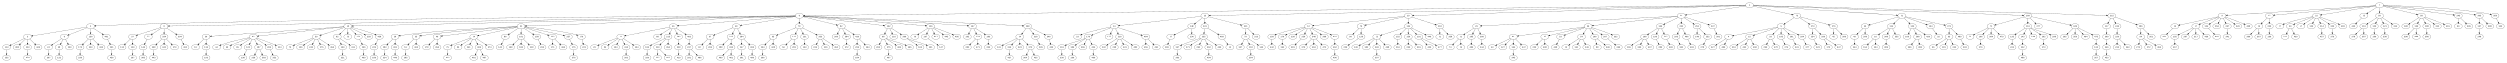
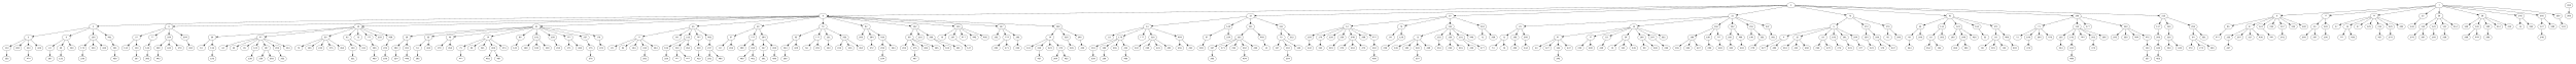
  digraph {
    fontname="Liberation Mono"
    node [fontname="Liberation Mono"]
    edge [fontname="Liberation Mono"]
    1
    0
    13
    19
    21
    73
    81
    109
    215
    2
    8
    18
    31
    46
    48
    78
    82
    102
    126
    167
    258
    14
    148
    231
    311
    12
    76
    134
    218
    29
    36
    166
    202
    251
    337
    5
    273
    276
    55
    114
    123
    194
    371
    71
    110
    277
    349
    117
    246
    286
    3
    6
    130
    401
    7
    9
    17
    22
    25
    50
    58
    245
    305
    350
    37
    77
    334
    394
    30
    42
    59
    62
    63
    172
    259
    458
    28
    35
    40
    64
    80
    101
    158
    222
    257
    279
    11
    68
    213
    242
    402
    67
    212
    284
    65
    111
    131
    353
    260
    384
    410
    98
    116
    396
    66
    197
    417
    445
    495
    162
    174
    183
    34
    318
    340
    23
    176
    177
    210
    484
    87
    234
    235
    469
    79
    313
    150
    170
    228
    250
    348
    368
    422
    90
    128
    52
    152
    156
    191
    449
    91
    358
    61
    185
    268
    41
    47
    53
    54
    100
    207
    332
    198
    199
    217
    293
    466
    140
    252
    391
    4
    15
    33
    105
    261
    294
    254
    339
    45
    399
    49
    206
    16
    306
    355
    169
    208
    420
    32
    93
    489
    72
    106
    304
    479
    135
    143
    144
    262
    298
    295
    359
    404
    475
    309
    220
    94
    351
    113
    382
    423
    426
    24
    38
    239
    173
    329
    433
    201
    86
    97
    124
    253
    267
    326
    408
    26
    209
    27
    39
    57
    125
    214
    325
    483
    440
    119
    120
    121
    314
    108
    139
    188
    312
    415
    99
    395
    137
    388
    103
    112
    129
    146
    308
    342
    470
    492
    10
    115
    44
    69
    95
    122
    187
    269
    414
    70
    136
    240
    275
    456
    159
    411
    296
    225
    283
    301
    51
    403
    178
    356
    75
    85
    241
    369
    374
    142
    168
    180
    418
    203
    171
    406
    175
    221
    20
    84
    104
    413
    454
    195
    219
    354
    328
    237
    92
    265
    288
    333
    247
    303
    204
    428
    56
    281
    153
    319
    416
    452
    372
    299
    464
    263
    375
    405
    465
    163
    451
    147
    282
    471
    200
    141
    316
    323
    373
    205
    429
    161
    186
    365
    424
    232
    238
    431
    482
    455
    491
    280
    157
    271
    292
    362
    430
    60
    107
    118
    145
    442
    192
    381
    370
    463
    472
    462
    226
    149
    182
    300
    438
    216
    230
    315
    425
    477
    74
    89
    485
    244
    43
    127
    164
    447
    229
    498
    448
    83
    151
    249
    88
    336
    266
    165
    335
    497
    289
    400
    302
    493
    278
    327
    480
    310
    432
    468
    290
    478
    274
    331
    377
    223
    179
    n403 [label=647]
    344
    154
    434
    389
    366
    380
    96
    181
    243
    393
    476
    224
    322
    473
    133
    346
    233
    343
    270
    272
    459
    255
    474
    307
    132
    236
    450
    421
    155
    287
    317
    436
    441
    341
    360
    367
    196
    211
    439
    457
    379
    378
    387
    160
    338
    398
    444
    386
    248
    297
    385
    443
    193
    138
    256
    383
    352
    321
    499
    189
    324
    446
    285
    412
    481
    487
    376
    392
    320
    227
    427
    419
    291
    486
    409
    461
    361
    490
    390
    184
    407
    437
    364
    435
    330
    190
    460
    363
    494
    264
    496
    397
    345
    488
    357
    453
    467
    1 -> 0
    1 -> 13
    1 -> 19
    1 -> 21
    1 -> 73
    1 -> 81
    1 -> 109
    1 -> 215
    0 -> 2
    0 -> 8
    0 -> 18
    0 -> 31
    0 -> 46
    0 -> 48
    0 -> 78
    0 -> 82
    0 -> 102
    0 -> 126
    0 -> 167
    0 -> 258
    13 -> 14
    13 -> 148
    13 -> 231
    13 -> 311
    19 -> 12
    19 -> 76
    19 -> 134
    19 -> 218
    21 -> 29
    21 -> 36
    21 -> 166
    21 -> 202
    21 -> 251
    21 -> 337
    73 -> 5
    73 -> 273
    73 -> 276
    81 -> 55
    81 -> 114
    81 -> 123
    81 -> 194
    81 -> 371
    109 -> 71
    109 -> 110
    109 -> 277
    109 -> 349
    215 -> 117
    215 -> 246
    215 -> 286
    2 -> 3
    2 -> 6
    2 -> 130
    2 -> 401
    8 -> 37
    8 -> 77
    8 -> 334
    8 -> 394
    18 -> 30
    18 -> 42
    18 -> 59
    18 -> 62
    18 -> 63
    18 -> 172
    18 -> 259
    18 -> 458
    31 -> 28
    31 -> 35
    31 -> 40
    31 -> 64
    31 -> 80
    31 -> 101
    31 -> 158
    31 -> 222
    31 -> 257
    31 -> 279
    46 -> 11
    46 -> 68
    46 -> 213
    46 -> 242
    46 -> 402
    48 -> 67
    48 -> 212
    48 -> 284
    78 -> 65
    78 -> 111
    78 -> 131
    78 -> 353
    82 -> 260
    82 -> 384
    82 -> 410
    102 -> 98
    102 -> 116
    102 -> 396
    126 -> 66
    126 -> 197
    126 -> 417
    126 -> 445
    126 -> 495
    167 -> 162
    167 -> 174
    167 -> 183
    258 -> 34
    258 -> 318
    258 -> 340
    14 -> 23
    14 -> 176
    14 -> 177
    14 -> 210
    14 -> 484
    148 -> 87
    148 -> 234
    231 -> 235
    231 -> 469
    311 -> 79
    311 -> 313
    12 -> 150
    12 -> 170
    12 -> 228
    12 -> 250
    12 -> 348
    12 -> 368
    12 -> 422
    76 -> 90
    76 -> 128
    134 -> 52
    134 -> 152
    134 -> 156
    134 -> 191
    134 -> 449
    218 -> 91
    218 -> 358
    29 -> 61
    29 -> 185
    29 -> 268
    36 -> 41
    36 -> 47
    36 -> 53
    36 -> 54
    36 -> 100
    36 -> 207
    36 -> 332
    166 -> 198
    166 -> 199
    166 -> 217
    202 -> 293
    202 -> 466
    251 -> 140
    251 -> 252
    337 -> 391
    5 -> 4
    5 -> 15
    5 -> 33
    5 -> 105
    5 -> 261
    5 -> 294
    273 -> 254
    273 -> 339
    276 -> 45
    276 -> 399
    55 -> 49
    55 -> 206
    114 -> 16
-   114 -> 306
    114 -> 355
    123 -> 169
    123 -> 208
    123 -> 420
    194 -> 32
    371 -> 93
    371 -> 489
    71 -> 72
    71 -> 106
    71 -> 304
    71 -> 479
    110 -> 135
    110 -> 143
    110 -> 144
    110 -> 262
    110 -> 298
    349 -> 295
    349 -> 359
    349 -> 404
    349 -> 475
    117 -> 309
    246 -> 220
    286 -> 94
    286 -> 351
    3 -> 113
    3 -> 382
    3 -> 423
    3 -> 426
    6 -> 24
    6 -> 38
    6 -> 239
    130 -> 173
    130 -> 329
    130 -> 433
    401 -> 201
    7 -> 9
    7 -> 17
    7 -> 22
    7 -> 25
    7 -> 50
    7 -> 58
    7 -> 245
    7 -> 305
    7 -> 350
    9 -> 86
    9 -> 97
    9 -> 124
    9 -> 253
    9 -> 267
    9 -> 326
    9 -> 408
    17 -> 26
    17 -> 209
    22 -> 27
    22 -> 39
    22 -> 57
    22 -> 125
    22 -> 214
    22 -> 325
    22 -> 483
    25 -> 440
    50 -> 119
    50 -> 120
    50 -> 121
    50 -> 314
    58 -> 108
    58 -> 139
    58 -> 188
    58 -> 312
    58 -> 415
    245 -> 99
    245 -> 395
    305 -> 137
    305 -> 388
    350 -> 103
    37 -> 112
    37 -> 129
    77 -> 146
    334 -> 308
    334 -> 342
    334 -> 470
    394 -> 492
    30 -> 10
    30 -> 115
    42 -> 44
    42 -> 69
    42 -> 95
    42 -> 122
    42 -> 187
    42 -> 269
    42 -> 414
    59 -> 70
    59 -> 136
    59 -> 240
    59 -> 275
    59 -> 456
    62 -> 159
    62 -> 411
    172 -> 296
    458 -> 225
    28 -> 283
    28 -> 301
    35 -> 51
    35 -> 403
    40 -> 178
    40 -> 356
    64 -> 75
    64 -> 85
    64 -> 241
    64 -> 369
    64 -> 374
    80 -> 142
    101 -> 168
    101 -> 180
    101 -> 418
    158 -> 203
    222 -> 171
    222 -> 406
    257 -> 175
    279 -> 221
    11 -> 20
    11 -> 84
    11 -> 104
    11 -> 413
    11 -> 454
    213 -> 195
    213 -> 219
    213 -> 354
    242 -> 328
    402 -> 237
    67 -> 92
    67 -> 265
    212 -> 288
    212 -> 333
    284 -> 247
    284 -> 303
    65 -> 204
    65 -> 428
    111 -> 56
    111 -> 281
    131 -> 153
    353 -> 319
    353 -> 416
    353 -> 452
    384 -> 372
    410 -> 299
    410 -> 464
    98 -> 263
    98 -> 375
    98 -> 405
    98 -> 465
    396 -> 163
    396 -> 451
    197 -> 147
    174 -> 282
    174 -> 471
    183 -> 200
    34 -> 141
    34 -> 316
    34 -> 323
    34 -> 373
    318 -> 205
    340 -> 429
    176 -> 161
    176 -> 186
    176 -> 365
    176 -> 424
    210 -> 232
    210 -> 238
    210 -> 431
    210 -> 482
    484 -> 455
    484 -> 491
    87 -> 280
    235 -> 157
    235 -> 271
    235 -> 292
    235 -> 362
    235 -> 430
    469 -> 60
    79 -> 107
    79 -> 118
    79 -> 145
    150 -> 442
    170 -> 192
    250 -> 381
    348 -> 370
    348 -> 463
    348 -> 472
    422 -> 462
    128 -> 226
    52 -> 149
    52 -> 182
    52 -> 300
    52 -> 438
    152 -> 216
    156 -> 230
    156 -> 315
    191 -> 425
    191 -> 477
    61 -> 74
    61 -> 89
    185 -> 485
    268 -> 244
    41 -> 43
    41 -> 127
    41 -> 164
    41 -> 447
    47 -> 229
    47 -> 498
    53 -> 448
    54 -> 83
    54 -> 151
    54 -> 249
    100 -> 88
    100 -> 336
    207 -> 266
    198 -> 165
    198 -> 335
    198 -> 497
    199 -> 289
    217 -> 400
    293 -> 302
    466 -> 493
    252 -> 278
    4 -> 327
    4 -> 480
    15 -> 310
    15 -> 432
    15 -> 468
    33 -> 290
    33 -> 478
    105 -> 274
    261 -> 331
    294 -> 377
    254 -> 223
    339 -> 179
    339 -> n403
    49 -> 344
    16 -> 154
    16 -> 434
    306 -> 389
    208 -> 366
    208 -> 380
    93 -> 96
    93 -> 181
    93 -> 243
    489 -> 393
    106 -> 476
    135 -> 224
    143 -> 322
    262 -> 473
    475 -> 133
    309 -> 346
    220 -> 233
    220 -> 343
    94 -> 270
    94 -> 272
    94 -> 459
    113 -> 255
    423 -> 474
    24 -> 307
    38 -> 132
    173 -> 236
    201 -> 450
    86 -> 421
    97 -> 155
    97 -> 287
    97 -> 317
    97 -> 436
    124 -> 441
    267 -> 341
    26 -> 360
    26 -> 367
    209 -> 196
    39 -> 211
    39 -> 439
    214 -> 457
    325 -> 379
    119 -> 378
    119 -> 387
    120 -> 160
    121 -> 338
    139 -> 398
    139 -> 444
    188 -> 386
    137 -> 248
    129 -> 297
    146 -> 385
    308 -> 443
    115 -> 193
    122 -> 138
    187 -> 256
    187 -> 383
    269 -> 352
    159 -> 321
    296 -> 499
    225 -> 189
    283 -> 324
    301 -> 446
    51 -> 285
    75 -> 412
    369 -> 481
    369 -> 487
    175 -> 376
    413 -> 392
    195 -> 320
    219 -> 227
    219 -> 427
    328 -> 419
    237 -> 291
    237 -> 486
    333 -> 409
    333 -> 461
    247 -> 361
    303 -> 490
    204 -> 390
    299 -> 184
    375 -> 407
    316 -> 437
    373 -> 364
    373 -> 435
    161 -> 330
    186 -> 190
    424 -> 460
    157 -> 363
    362 -> 494
    118 -> 264
    462 -> 496
    300 -> 397
    164 -> 345
    322 -> 488
    133 -> 357
    346 -> 453
    155 -> 467
  }
